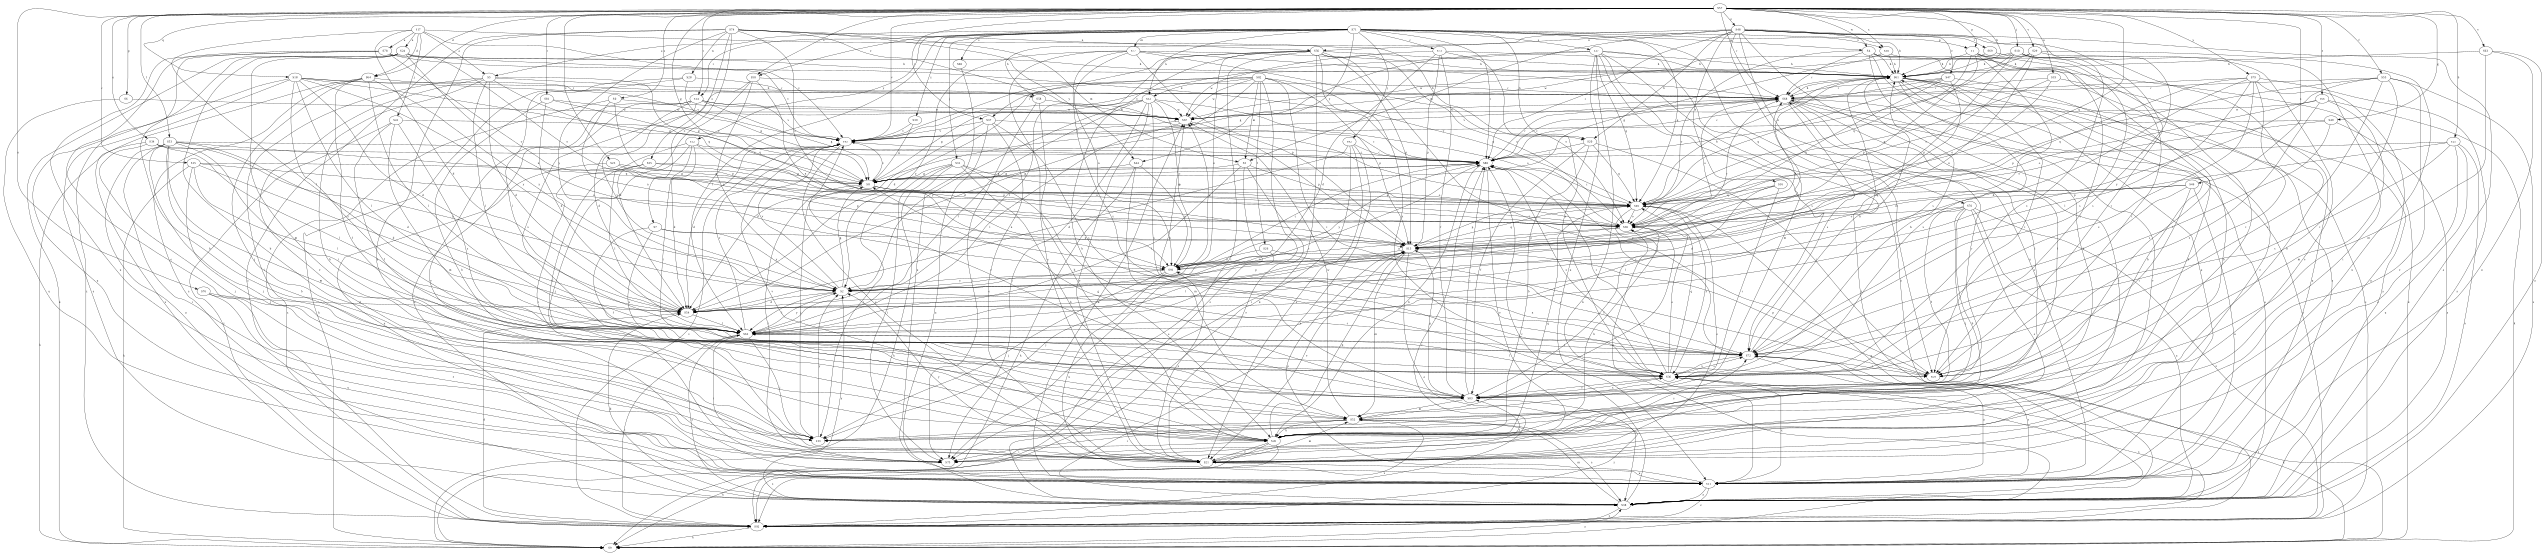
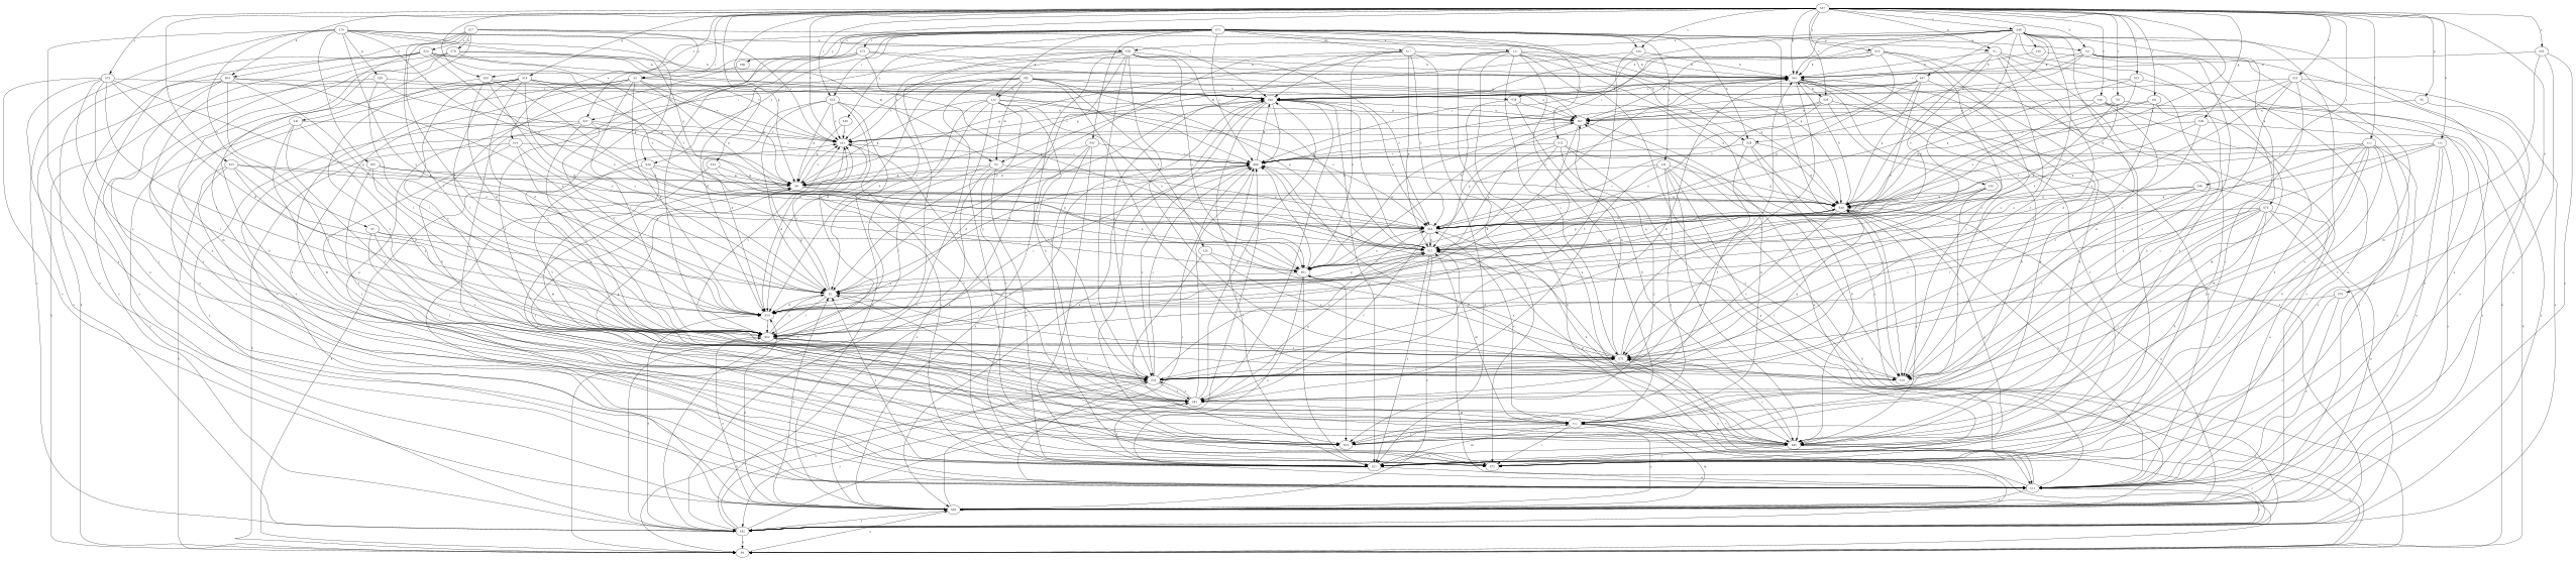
  strict digraph {
    fontname="Liberation Serif"
    node [fontname="Liberation Serif"]
    edge [fontname="Liberation Serif"]
    S57
    S48
    S25
    S15
    S64
    S66
    S50
    S55
    S49
    S8
    S61
    S37
    S10
    S53
    S34
    S6
    S1
    S18
    S40
    S81
    S68
    S14
    S19
    S76
    S63
    S29
    S43
    S4
    S23
    S30
    S79
    S0
    S46
    S20
    S80
    S59
    S3
    S56
    S11
    S38
    S58
    S47
    S16
    S69
    S75
    S70
    S36
    S13
    S21
    S72
    S62
    S54
    S65
    S9
    S33
    S2
    n57 [label=S92]
    S83
    S67
    S52
    n61 [label=S91]
    S45
    S71
    S5
    S73
    S42
    S31
    S32
    S77
    S60
    S27
    S12
    S44
    S39
    S17
    S41
    S24
    S78
    S74
    S7
    S35
    S28
    S82
    S26
    S57 -> S48 [label=a]
    S57 -> S25 [label=b]
    S57 -> S15 [label=c]
    S57 -> S64 [label=d]
    S57 -> S66 [label=e]
    S57 -> S50 [label=e]
    S57 -> S55 [label=f]
    S57 -> S49 [label=g]
    S57 -> S8 [label=g]
    S57 -> S61 [label=h]
    S57 -> S37 [label=i]
    S57 -> S10 [label=j]
    S57 -> S53 [label=l]
    S57 -> S34 [label=n]
    S57 -> S6 [label=p]
    S57 -> S1 [label=p]
    S57 -> S18 [label=q]
    S57 -> S40 [label=q]
    S57 -> S81 [label=r]
    S57 -> S68 [label=r]
    S57 -> S14 [label=t]
    S57 -> S19 [label=u]
    S57 -> S76 [label=u]
    S57 -> S63 [label=v]
    S57 -> S29 [label=v]
    S57 -> S43 [label=v]
    S57 -> S4 [label=w]
    S57 -> S23 [label=x]
    S57 -> S30 [label=x]
    S57 -> S79 [label=y]
    S57 -> S0 [label=z]
    S57 -> S46 [label=z]
    S48 -> S61 [label=h]
    S48 -> S20 [label=b]
    S48 -> S80 [label=c]
    S48 -> S59 [label=t]
    S48 -> S3 [label=m]
    S48 -> S56 [label=n]
    S48 -> S11 [label=u]
    S48 -> S38 [label=a]
    S48 -> S58 [label=b]
    S48 -> S47 [label=e]
    S48 -> S16 [label=e]
    S48 -> S69 [label=i]
    S48 -> S75 [label=i]
    S48 -> S70 [label=n]
    S48 -> S36 [label=x]
    S25 -> S80 [label=c]
    S25 -> S11 [label=u]
    S25 -> S38 [label=a]
    S25 -> S13 [label=p]
    S25 -> S21 [label=e]
    S25 -> S72 [label=s]
    S15 -> S8 [label=g]
    S15 -> S62 [label=l]
    S15 -> S54 [label=d]
    S15 -> S65 [label=o]
    S15 -> S9 [label=k]
    S15 -> S33 [label=j]
    S64 -> S68 [label=r]
    S64 -> S38 [label=a]
    S64 -> S62 [label=l]
    S64 -> S33 [label=j]
    S64 -> S2 [label=y]
    S64 -> n57 [label=z]
    S64 -> S83 [label=f]
    S66 -> S36 [label=x]
    S66 -> S65 [label=o]
    S66 -> S9 [label=k]
    S66 -> S67 [label=w]
    S66 -> S52 [label=m]
    S50 -> S68 [label=r]
    S50 -> S36 [label=x]
    S50 -> S54 [label=d]
    S50 -> S2 [label=y]
    S50 -> n61 [label=n]
    S55 -> S40 [label=q]
    S55 -> S68 [label=r]
    S55 -> S59 [label=t]
    S55 -> S36 [label=x]
    S55 -> S21 [label=e]
    S55 -> S2 [label=y]
    S55 -> n57 [label=z]
    S49 -> S43 [label=v]
    S49 -> S38 [label=a]
    S49 -> S72 [label=s]
    S49 -> S65 [label=o]
    S8 -> S40 [label=q]
    S8 -> S43 [label=v]
    S8 -> S80 [label=c]
    S8 -> S75 [label=i]
    S8 -> S33 [label=j]
    S8 -> n61 [label=n]
    S61 -> S68 [label=r]
    S61 -> S59 [label=t]
    S61 -> S38 [label=a]
    S61 -> S36 [label=x]
    S61 -> S21 [label=e]
    S61 -> S54 [label=d]
    S61 -> n57 [label=z]
    S61 -> S45 [label=b]
    S37 -> S43 [label=v]
    S37 -> S80 [label=c]
    S37 -> S38 [label=a]
    S37 -> S21 [label=e]
    S37 -> S72 [label=s]
    S37 -> S54 [label=d]
    S10 -> S61 [label=h]
    S10 -> S80 [label=c]
    S10 -> S59 [label=t]
    S10 -> S75 [label=i]
    S10 -> S13 [label=p]
    S10 -> S72 [label=s]
    S10 -> S67 [label=w]
    S53 -> S40 [label=q]
    S53 -> S80 [label=c]
    S53 -> S59 [label=t]
    S53 -> S11 [label=u]
    S53 -> S75 [label=i]
    S53 -> S54 [label=d]
    S53 -> S33 [label=j]
    S53 -> S52 [label=m]
    S53 -> S45 [label=b]
    S34 -> S80 [label=c]
    S34 -> S62 [label=l]
    S34 -> S9 [label=k]
    S34 -> S33 [label=j]
    S34 -> S2 [label=y]
    S6 -> S11 [label=u]
    S6 -> S67 [label=w]
    S1 -> S61 [label=h]
    S1 -> S40 [label=q]
    S1 -> S59 [label=t]
    S1 -> S13 [label=p]
    S1 -> S72 [label=s]
    S1 -> S33 [label=j]
    S1 -> S45 [label=b]
    S18 -> S8 [label=g]
    S18 -> S68 [label=r]
    S18 -> S43 [label=v]
    S18 -> S11 [label=u]
    S18 -> S38 [label=a]
    S18 -> S72 [label=s]
    S18 -> S62 [label=l]
    S18 -> S54 [label=d]
    S18 -> S2 [label=y]
    S40 -> S61 [label=h]
    S40 -> S80 [label=c]
    S40 -> S11 [label=u]
    S40 -> S36 [label=x]
    S40 -> S13 [label=p]
    S40 -> S21 [label=e]
    S40 -> S65 [label=o]
    S81 -> S40 [label=q]
    S81 -> S54 [label=d]
    S81 -> S67 [label=w]
    S81 -> S45 [label=b]
    S68 -> S61 [label=h]
    S68 -> S43 [label=v]
    S68 -> S80 [label=c]
    S68 -> S38 [label=a]
    S68 -> S75 [label=i]
    S68 -> S21 [label=e]
    S68 -> S72 [label=s]
    S68 -> S65 [label=o]
    S68 -> S83 [label=f]
    S68 -> S67 [label=w]
    S14 -> S8 [label=g]
    S14 -> S43 [label=v]
    S14 -> S38 [label=a]
    S14 -> S21 [label=e]
    S14 -> S54 [label=d]
    S14 -> S2 [label=y]
    S14 -> S67 [label=w]
    S19 -> S40 [label=q]
    S19 -> S68 [label=r]
    S19 -> S11 [label=u]
    S19 -> S65 [label=o]
    S76 -> S11 [label=u]
    S76 -> S21 [label=e]
    S76 -> S54 [label=d]
    S63 -> S61 [label=h]
    S63 -> S11 [label=u]
    S63 -> S38 [label=a]
    S63 -> S52 [label=m]
-   S29 -> S61 [label=h]
+   S61 -> S29 [label=h]
    S29 -> S11 [label=u]
    S29 -> S72 [label=s]
    S29 -> S65 [label=o]
    S29 -> S67 [label=w]
    S29 -> n61 [label=n]
    S43 -> S80 [label=c]
    S43 -> S21 [label=e]
    S43 -> S54 [label=d]
    S4 -> S61 [label=h]
    S4 -> S68 [label=r]
    S4 -> S11 [label=u]
    S4 -> S38 [label=a]
    S4 -> S65 [label=o]
    S4 -> S9 [label=k]
    S4 -> S45 [label=b]
    S23 -> S8 [label=g]
    S23 -> S11 [label=u]
    S23 -> S13 [label=p]
    S30 -> S8 [label=g]
    S30 -> S61 [label=h]
    S30 -> S83 [label=f]
    S79 -> S68 [label=r]
    S79 -> S59 [label=t]
    S79 -> S11 [label=u]
    S79 -> S38 [label=a]
    S79 -> S36 [label=x]
    S79 -> S13 [label=p]
    S79 -> S62 [label=l]
    S79 -> S54 [label=d]
    S0 -> S13 [label=p]
    S0 -> n57 [label=z]
    S0 -> S67 [label=w]
    S0 -> n61 [label=n]
    S46 -> S40 [label=q]
    S46 -> S59 [label=t]
    S46 -> S11 [label=u]
    S46 -> S72 [label=s]
    S46 -> S65 [label=o]
    S20 -> S40 [label=q]
    S20 -> S80 [label=c]
    S20 -> S59 [label=t]
    S20 -> S83 [label=f]
    S20 -> S45 [label=b]
    S80 -> S8 [label=g]
    S80 -> S68 [label=r]
    S80 -> S36 [label=x]
    S80 -> S21 [label=e]
    S80 -> S2 [label=y]
    S80 -> S45 [label=b]
    S59 -> S13 [label=p]
    S3 -> S8 [label=g]
    S3 -> S38 [label=a]
    S3 -> S21 [label=e]
    S3 -> S62 [label=l]
    S3 -> S65 [label=o]
    S56 -> S61 [label=h]
    S56 -> S59 [label=t]
    S56 -> S75 [label=i]
    S56 -> S36 [label=x]
    S56 -> S13 [label=p]
    S56 -> S62 [label=l]
    S56 -> S54 [label=d]
    S56 -> S65 [label=o]
    S56 -> S9 [label=k]
    S56 -> n61 [label=n]
    S56 -> S45 [label=b]
    S11 -> S38 [label=a]
    S11 -> S36 [label=x]
    S11 -> S13 [label=p]
    S11 -> S72 [label=s]
    S11 -> n57 [label=z]
    S11 -> S67 [label=w]
    S38 -> S40 [label=q]
    S38 -> S80 [label=c]
    S38 -> S54 [label=d]
    S38 -> S2 [label=y]
    S38 -> n57 [label=z]
    S38 -> S52 [label=m]
    S58 -> S75 [label=i]
    S58 -> S67 [label=w]
    S58 -> S45 [label=b]
    S47 -> S40 [label=q]
    S47 -> S68 [label=r]
    S47 -> S80 [label=c]
    S47 -> S65 [label=o]
    S47 -> n61 [label=n]
    S47 -> S45 [label=b]
    S16 -> S40 [label=q]
    S16 -> S54 [label=d]
    S16 -> S2 [label=y]
    S16 -> S83 [label=r]
    S69 -> S61 [label=h]
    S69 -> S21 [label=e]
    S70 -> S38 [label=a]
    S70 -> S21 [label=e]
    S70 -> S62 [label=l]
    S70 -> S65 [label=o]
    S70 -> S33 [label=j]
    S70 -> n57 [label=z]
    S70 -> S83 [label=f]
    S70 -> S45 [label=b]
    S36 -> S61 [label=h]
    S36 -> S40 [label=q]
    S36 -> S80 [label=c]
    S36 -> S72 [label=s]
    S36 -> S62 [label=l]
    S36 -> S65 [label=o]
    S36 -> S9 [label=k]
    S36 -> S83 [label=f]
    S13 -> S40 [label=q]
    S13 -> S68 [label=r]
    S13 -> S38 [label=a]
    S13 -> S21 [label=e]
    S13 -> S62 [label=l]
    S13 -> S52 [label=m]
    S13 -> n61 [label=n]
    S21 -> S11 [label=u]
    S21 -> S2 [label=y]
    S21 -> S83 [label=f]
    S21 -> S52 [label=m]
    S72 -> S61 [label=h]
    S72 -> S80 [label=c]
    S72 -> S59 [label=t]
    S72 -> S11 [label=u]
    S72 -> S36 [label=x]
    S72 -> S67 [label=w]
    S72 -> n61 [label=n]
    S62 -> S43 [label=v]
    S62 -> S80 [label=c]
    S62 -> S38 [label=a]
    S62 -> S75 [label=i]
    S62 -> S72 [label=s]
    S62 -> S33 [label=j]
    S62 -> S2 [label=y]
    S54 -> S62 [label=l]
    S65 -> S13 [label=p]
    S65 -> S83 [label=f]
    S65 -> n61 [label=n]
    S65 -> S45 [label=b]
    S9 -> S38 [label=a]
    S9 -> S72 [label=s]
    S33 -> S61 [label=h]
    S33 -> S2 [label=y]
    S2 -> S8 [label=g]
    S2 -> S68 [label=r]
    S2 -> S43 [label=v]
    S2 -> S13 [label=p]
    S2 -> S72 [label=s]
    S2 -> S62 [label=l]
    S2 -> S54 [label=d]
    n57 -> S68 [label=r]
    n57 -> S43 [label=v]
    n57 -> S80 [label=c]
    n57 -> S36 [label=x]
    n57 -> S62 [label=l]
    n57 -> S54 [label=d]
    n57 -> S9 [label=k]
    S83 -> S8 [label=g]
    S83 -> S68 [label=r]
    S83 -> S43 [label=v]
    S83 -> S80 [label=c]
    S83 -> S36 [label=x]
    S83 -> S13 [label=p]
    S83 -> n57 [label=z]
    S83 -> S52 [label=m]
    S67 -> S43 [label=v]
    S67 -> S13 [label=p]
    S67 -> S62 [label=l]
    S52 -> S38 [label=a]
    S52 -> S75 [label=i]
    S52 -> S65 [label=o]
    S52 -> S33 [label=j]
    S52 -> n57 [label=z]
    S52 -> S67 [label=w]
    S52 -> S45 [label=b]
    n61 -> S61 [label=h]
    n61 -> S80 [label=c]
    n61 -> S11 [label=u]
    n61 -> S21 [label=e]
    n61 -> S33 [label=j]
    n61 -> S2 [label=y]
    n61 -> S67 [label=w]
    S45 -> S40 [label=q]
    S45 -> S43 [label=v]
    S45 -> S75 [label=i]
    S45 -> S13 [label=p]
    S45 -> S21 [label=e]
    S45 -> S72 [label=s]
    S45 -> S9 [label=k]
    S45 -> n57 [label=z]
    S71 -> S50 [label=e]
    S71 -> S1 [label=p]
    S71 -> S40 [label=q]
    S71 -> S14 [label=t]
    S71 -> S4 [label=w]
    S71 -> S30 [label=x]
    S71 -> S20 [label=b]
    S71 -> S80 [label=c]
    S71 -> S59 [label=t]
    S71 -> S62 [label=l]
    S71 -> S5 [label=a]
    S71 -> S73 [label=c]
    S71 -> S42 [label=j]
    S71 -> S31 [label=j]
    S71 -> S32 [label=k]
    S71 -> S77 [label=m]
    S71 -> S60 [label=s]
    S71 -> S27 [label=x]
    S71 -> S12 [label=y]
    S71 -> S44 [label=y]
    S71 -> S39 [label=z]
    S5 -> S8 [label=g]
    S5 -> S40 [label=q]
    S5 -> S58 [label=b]
    S5 -> S75 [label=i]
    S5 -> S21 [label=e]
    S5 -> S62 [label=l]
    S5 -> S54 [label=d]
    S5 -> S45 [label=b]
    S73 -> S61 [label=h]
    S73 -> S36 [label=x]
    S73 -> S13 [label=p]
    S73 -> S54 [label=d]
    S73 -> S83 [label=f]
    S73 -> S67 [label=w]
    S42 -> S80 [label=c]
    S42 -> S38 [label=a]
    S42 -> S75 [label=i]
    S42 -> S21 [label=e]
    S42 -> S54 [label=d]
    S31 -> S8 [label=g]
    S31 -> S40 [label=q]
    S31 -> S75 [label=i]
    S31 -> S9 [label=k]
    S31 -> S33 [label=j]
    S31 -> S83 [label=f]
    S31 -> S45 [label=b]
    S32 -> S8 [label=g]
    S32 -> S75 [label=i]
    S32 -> S36 [label=x]
    S32 -> S21 [label=e]
    S32 -> S62 [label=l]
    S32 -> S65 [label=o]
    S32 -> S2 [label=y]
    S32 -> S67 [label=w]
    S32 -> n61 [label=n]
    S77 -> S61 [label=h]
    S77 -> S68 [label=r]
    S77 -> S36 [label=x]
    S77 -> S13 [label=p]
    S77 -> S21 [label=e]
    S77 -> S65 [label=o]
    S77 -> S2 [label=y]
    S77 -> n61 [label=n]
    S60 -> S11 [label=u]
    S27 -> S8 [label=g]
    S27 -> S61 [label=h]
    S27 -> S40 [label=q]
    S27 -> S43 [label=v]
    S27 -> S11 [label=u]
    S27 -> S38 [label=a]
    S27 -> S72 [label=s]
    S27 -> S9 [label=k]
    S27 -> n57 [label=z]
    S27 -> S52 [label=m]
    S12 -> S80 [label=c]
    S12 -> S59 [label=t]
    S12 -> S75 [label=i]
    S12 -> S13 [label=p]
    S12 -> S54 [label=d]
    S12 -> S33 [label=j]
    S44 -> S8 [label=g]
    S44 -> S9 [label=k]
    S44 -> S52 [label=m]
    S44 -> n61 [label=n]
    S39 -> S8 [label=g]
    S39 -> S43 [label=v]
    S17 -> S64 [label=d]
    S17 -> S43 [label=v]
    S17 -> S20 [label=b]
    S17 -> S62 [label=l]
    S17 -> S54 [label=d]
    S17 -> S5 [label=a]
    S17 -> S41 [label=j]
    S17 -> S24 [label=n]
    S17 -> S78 [label=u]
    S41 -> S43 [label=v]
    S41 -> S36 [label=x]
    S41 -> n57 [label=z]
    S41 -> S83 [label=f]
    S41 -> S52 [label=m]
    S24 -> S61 [label=h]
    S24 -> S80 [label=c]
    S24 -> S65 [label=o]
    S24 -> S9 [label=k]
    S24 -> n57 [label=z]
    S24 -> S52 [label=m]
    S24 -> n61 [label=n]
    S24 -> S45 [label=b]
    S78 -> S61 [label=h]
    S78 -> S43 [label=v]
    S78 -> S11 [label=u]
    S78 -> S21 [label=e]
    S78 -> S65 [label=o]
    S78 -> S45 [label=b]
    S74 -> S40 [label=q]
    S74 -> S3 [label=m]
    S74 -> S56 [label=n]
    S74 -> S11 [label=u]
    S74 -> S65 [label=o]
    S74 -> S2 [label=y]
    S74 -> n57 [label=z]
    S74 -> S44 [label=y]
    S74 -> S7 [label=o]
    S74 -> S35 [label=o]
    S74 -> S28 [label=w]
    S7 -> S36 [label=x]
    S7 -> S13 [label=p]
    S7 -> S2 [label=y]
    S7 -> S83 [label=f]
    S35 -> S8 [label=g]
    S35 -> S62 [label=l]
    S35 -> S65 [label=o]
    S35 -> S83 [label=f]
    S28 -> S8 [label=g]
    S28 -> S68 [label=r]
    S28 -> S62 [label=l]
    S28 -> S9 [label=k]
    S82 -> S37 [label=i]
    S82 -> S40 [label=q]
    S82 -> S43 [label=v]
    S82 -> S59 [label=t]
    S82 -> S3 [label=m]
    S82 -> S13 [label=p]
    S82 -> S54 [label=d]
    S82 -> n57 [label=z]
    S82 -> S67 [label=w]
    S82 -> S32 [label=k]
    S82 -> S26 [label=f]
    S26 -> S72 [label=s]
    S26 -> S33 [label=j]
    S26 -> n61 [label=n]
  }
